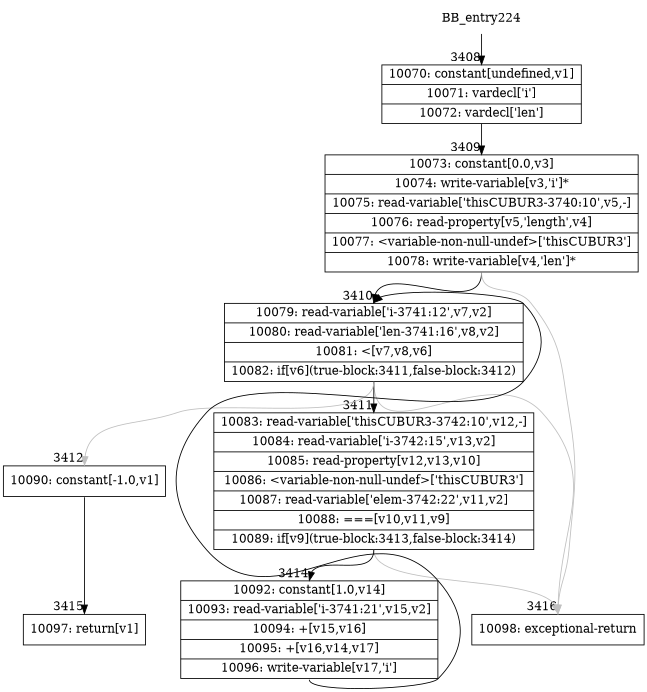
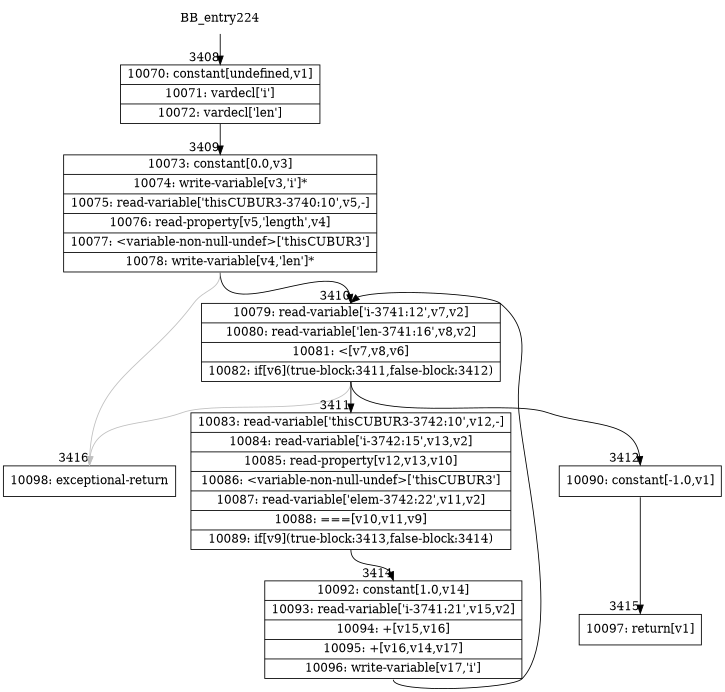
  digraph {
    rankdir=TD
    node [shape=record]
    edge [headport=n tailport=s]
    n1 [label=BB_entry224 shape=none]
    n2 [label="{10070: constant[undefined,v1]|10071: vardecl['i']|10072: vardecl['len']}"]
    n3 [label="{10073: constant[0.0,v3]|10074: write-variable[v3,'i']*|10075: read-variable['thisCUBUR3-3740:10',v5,-]|10076: read-property[v5,'length',v4]|10077: \<variable-non-null-undef\>['thisCUBUR3']|10078: write-variable[v4,'len']*}"]
    n4 [label="{10079: read-variable['i-3741:12',v7,v2]|10080: read-variable['len-3741:16',v8,v2]|10081: \<[v7,v8,v6]|10082: if[v6](true-block:3411,false-block:3412)}"]
    n5 [label="{10098: exceptional-return}"]
    n6 [label="{10083: read-variable['thisCUBUR3-3742:10',v12,-]|10084: read-variable['i-3742:15',v13,v2]|10085: read-property[v12,v13,v10]|10086: \<variable-non-null-undef\>['thisCUBUR3']|10087: read-variable['elem-3742:22',v11,v2]|10088: ===[v10,v11,v9]|10089: if[v9](true-block:3413,false-block:3414)}"]
    n7 [label="{10090: constant[-1.0,v1]}"]
    n8 [label="{10092: constant[1.0,v14]|10093: read-variable['i-3741:21',v15,v2]|10094: +[v15,v16]|10095: +[v16,v14,v17]|10096: write-variable[v17,'i']}"]
    n9 [label="{10097: return[v1]}"]
    n1 -> n2 [headlabel="    3408"]
    n2 -> n3 [headlabel="      3409"]
    n3 -> n4 [headlabel="      3410"]
    n3 -> n5 [color=gray headlabel="      3416"]
    n4 -> n5 [color=gray]
    n4 -> n6 [headlabel="      3411"]
-   n4 -> n7 [headlabel="      3412" color=gray]
-   n6 -> n5 [color=gray]
+   n4 -> n7 [headlabel="      3412"]
    n6 -> n8 [headlabel="      3414"]
    n7 -> n9 [headlabel="      3415"]
    n8 -> n4
  }
